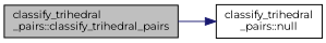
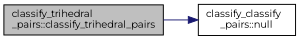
  digraph {
    rankdir=LR
    fontname=Montserrat
    node [color=black fontname=Montserrat fontsize=10 shape=record style=filled]
    n1 [fillcolor=grey75 fontcolor=black height=0.2 label="classify_trihedral\l_pairs::classify_trihedral_pairs" width=0.4]
-   n2 [fillcolor=white height=0.2 label="classify_trihedral\l_pairs::null" width=0.4]
+   n2 [fillcolor=white height=0.2 label="classify_classify\l_pairs::null" width=0.4]
    n1 -> n2 [color=midnightblue fontname=Montserrat fontsize=10 labelfontname=Helvetica labelfontsize=10 style=solid]
  }
